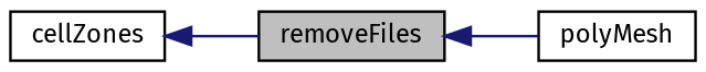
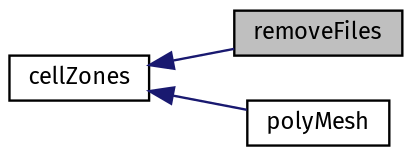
  digraph {
    fontname="Fira Sans"
    rankdir=LR
    node [color=black fontname="Fira Sans" fontsize=10 shape=record]
    edge [color=midnightblue dir=back fontname="Fira Sans" fontsize=10 labelfontname=Helvetica labelfontsize=10 style=solid]
    n1 [fillcolor=grey75 fontcolor=black height=0.2 label=removeFiles style=filled width=0.4]
    n2 [height=0.2 label=polyMesh width=0.4]
    n3 [height=0.2 label=cellZones width=0.4]
-   n1 -> n2
+   n3 -> n2
    n3 -> n1
  }
